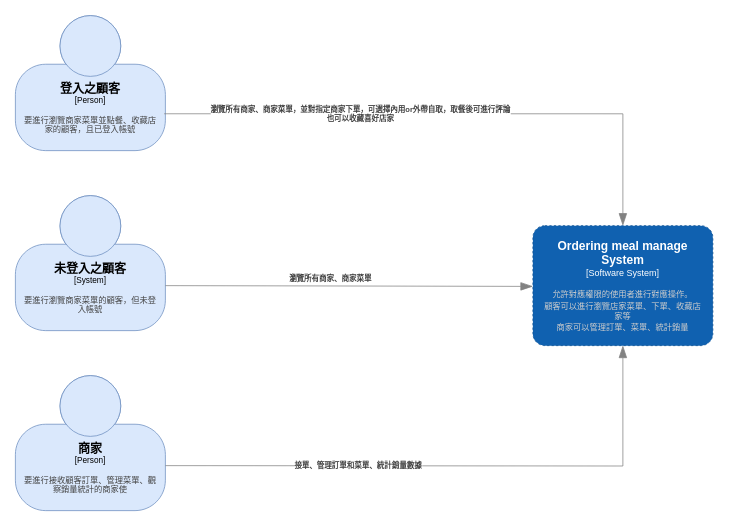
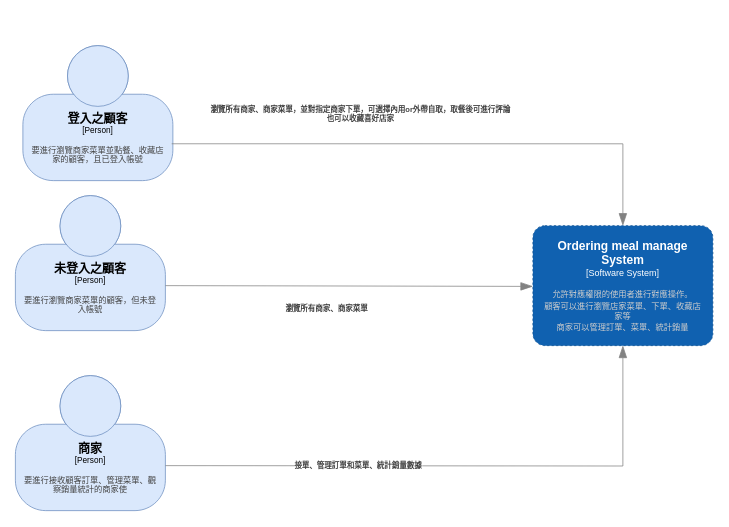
  <mxCell id="0" />
  <mxCell id="1" parent="0" />
  <mxCell id="2" value="&lt;font style=&quot;font-size: 16px&quot;&gt;&lt;b&gt;商家&lt;/b&gt;&lt;/font&gt;&lt;div&gt;[Person]&lt;/div&gt;&lt;br&gt;&lt;div &gt;&lt;font style=&quot;font-size: 11px&quot;&gt;&lt;font color=&quot;#444444&quot;&gt;要進行接收顧客訂單、管理菜單、觀察銷量統計的商家使&lt;/font&gt;&lt;/div&gt;" style="html=1;fontSize=11;dashed=0;whiteSpace=wrap;fillColor=#dae8fc;strokeColor=#6c8ebf;shape=mxgraph.c4.person2;align=center;metaEdit=1;points=[[0.5,0,0],[1,0.5,0],[1,0.75,0],[0.75,1,0],[0.5,1,0],[0.25,1,0],[0,0.75,0],[0,0.5,0]];resizable=0;spacingRight=10;spacingLeft=10;" parent="1" vertex="1"><mxGeometry x="20" y="500" width="200" height="180" as="geometry" /></mxCell>
- <mxCell id="3" value="&lt;font style=&quot;font-size: 16px&quot;&gt;&lt;b&gt;未登入之顧客&lt;/b&gt;&lt;/font&gt;&lt;div&gt;[System]&lt;/div&gt;&lt;br&gt;&lt;div &gt;&lt;font style=&quot;font-size: 11px&quot;&gt;&lt;font color=&quot;#444444&quot;&gt;要進行瀏覽商家菜單的顧客，但未登入帳號&lt;/font&gt;&lt;/div&gt;" style="html=1;fontSize=11;dashed=0;whiteSpace=wrap;fillColor=#dae8fc;strokeColor=#6c8ebf;shape=mxgraph.c4.person2;align=center;metaEdit=1;points=[[0.5,0,0],[1,0.5,0],[1,0.75,0],[0.75,1,0],[0.5,1,0],[0.25,1,0],[0,0.75,0],[0,0.5,0]];resizable=0;spacingRight=10;spacingLeft=10;" parent="1" vertex="1"><mxGeometry x="20" y="260" width="200" height="180" as="geometry" /></mxCell>
- <mxCell id="4" value="&lt;font style=&quot;font-size: 16px&quot;&gt;&lt;b&gt;登入之顧客&lt;/b&gt;&lt;/font&gt;&lt;div&gt;[Person]&lt;/div&gt;&lt;br&gt;&lt;div &gt;&lt;font style=&quot;font-size: 11px&quot;&gt;&lt;font color=&quot;#444444&quot;&gt;要進行瀏覽商家菜單並點餐、收藏店家的顧客，且已登入帳號&lt;/font&gt;&lt;/div&gt;" style="html=1;fontSize=11;dashed=0;whiteSpace=wrap;fillColor=#dae8fc;strokeColor=#6c8ebf;shape=mxgraph.c4.person2;align=center;metaEdit=1;points=[[0.5,0,0],[1,0.5,0],[1,0.75,0],[0.75,1,0],[0.5,1,0],[0.25,1,0],[0,0.75,0],[0,0.5,0]];resizable=0;spacingRight=10;spacingLeft=10;" parent="1" vertex="1"><mxGeometry x="20" y="20" width="200" height="180" as="geometry" /></mxCell>
+ <mxCell id="3" value="&lt;font style=&quot;font-size: 16px&quot;&gt;&lt;b&gt;未登入之顧客&lt;/b&gt;&lt;/font&gt;&lt;div&gt;[Person]&lt;/div&gt;&lt;br&gt;&lt;div &gt;&lt;font style=&quot;font-size: 11px&quot;&gt;&lt;font color=&quot;#444444&quot;&gt;要進行瀏覽商家菜單的顧客，但未登入帳號&lt;/font&gt;&lt;/div&gt;" style="html=1;fontSize=11;dashed=0;whiteSpace=wrap;fillColor=#dae8fc;strokeColor=#6c8ebf;shape=mxgraph.c4.person2;align=center;metaEdit=1;points=[[0.5,0,0],[1,0.5,0],[1,0.75,0],[0.75,1,0],[0.5,1,0],[0.25,1,0],[0,0.75,0],[0,0.5,0]];resizable=0;spacingRight=10;spacingLeft=10;" parent="1" vertex="1"><mxGeometry x="20" y="260" width="200" height="180" as="geometry" /></mxCell>
+ <mxCell id="4" value="&lt;font style=&quot;font-size: 16px&quot;&gt;&lt;b&gt;登入之顧客&lt;/b&gt;&lt;/font&gt;&lt;div&gt;[Person]&lt;/div&gt;&lt;br&gt;&lt;div &gt;&lt;font style=&quot;font-size: 11px&quot;&gt;&lt;font color=&quot;#444444&quot;&gt;要進行瀏覽商家菜單並點餐、收藏店家的顧客，且已登入帳號&lt;/font&gt;&lt;/div&gt;" style="html=1;fontSize=11;dashed=0;whiteSpace=wrap;fillColor=#dae8fc;strokeColor=#6c8ebf;shape=mxgraph.c4.person2;align=center;metaEdit=1;points=[[0.5,0,0],[1,0.5,0],[1,0.75,0],[0.75,1,0],[0.5,1,0],[0.25,1,0],[0,0.75,0],[0,0.5,0]];resizable=0;spacingRight=10;spacingLeft=10;" parent="1" vertex="1"><mxGeometry x="30" y="60" width="200" height="180" as="geometry" /></mxCell>
  <mxCell id="5" value="&lt;font style=&quot;font-size: 16px&quot;&gt;&lt;b&gt;Ordering meal manage System&lt;/b&gt;&lt;/font&gt;&lt;div&gt;[Software System]&lt;/div&gt;&lt;br&gt;&lt;div&gt;&lt;font style=&quot;font-size: 11px&quot;&gt;&lt;font color=&quot;#cccccc&quot;&gt;允許對應權限的使用者進行對應操作。&#10;顧客可以進行瀏覽店家菜單、下單、收藏店家等&#10;商家可以管理訂單、菜單、統計銷量&lt;/font&gt;&lt;/div&gt;" style="rounded=1;whiteSpace=wrap;html=1;labelBackgroundColor=none;fillColor=#1061B0;fontColor=#ffffff;align=center;arcSize=10;strokeColor=#0D5091;metaEdit=1;resizable=1;points=[[0.25,0,0],[0.5,0,0],[0.75,0,0],[1,0.25,0],[1,0.5,0],[1,0.75,0],[0.75,1,0],[0.5,1,0],[0.25,1,0],[0,0.75,0],[0,0.5,0],[0,0.25,0]];spacingRight=10;spacingLeft=10;imageHeight=34;spacingTop=10;spacingBottom=10;dashed=1;" parent="1" vertex="1"><mxGeometry x="710" y="300" width="240" height="160" as="geometry" /></mxCell>
  <mxCell id="6" value="&lt;div style=&quot;text-align: left&quot;&gt;&lt;div style=&quot;text-align: center&quot;&gt;&lt;b&gt;瀏覽所有商家、商家菜單&lt;/b&gt;&lt;/div&gt;" style="endArrow=blockThin;html=1;fontSize=10;fontColor=#404040;strokeWidth=1;endFill=1;strokeColor=#828282;elbow=vertical;metaEdit=1;endSize=14;startSize=14;jumpStyle=arc;jumpSize=16;rounded=0;edgeStyle=orthogonalEdgeStyle;exitX=0.992;exitY=0.727;exitDx=0;exitDy=0;exitPerimeter=0;" parent="1" source="4" target="5" edge="1"><mxGeometry x="-0.417" y="-219" width="240" relative="1" as="geometry"><mxPoint x="370" y="360" as="sourcePoint" /><mxPoint x="610" y="360" as="targetPoint" /><mxPoint as="offset" /></mxGeometry></mxCell>
  <mxCell id="7" value="&lt;div style=&quot;text-align: left&quot;&gt;&lt;div style=&quot;text-align: center&quot;&gt;&lt;b&gt;瀏覽所有商家、商家菜單，並對指定商家下單，可選擇內用or外帶自取，取餐後可進行評論&#10;也可以收藏喜好店家&lt;/b&gt;&lt;/div&gt;" style="endArrow=blockThin;html=1;fontSize=10;fontColor=#404040;strokeWidth=1;endFill=1;strokeColor=#828282;elbow=vertical;metaEdit=1;endSize=14;startSize=14;jumpStyle=arc;jumpSize=16;rounded=0;edgeStyle=orthogonalEdgeStyle;" parent="1" target="5" edge="1"><mxGeometry x="0.062" y="230" width="240" relative="1" as="geometry"><mxPoint x="220" y="380" as="sourcePoint" /><mxPoint x="460" y="380" as="targetPoint" /><mxPoint as="offset" /><Array as="points"><mxPoint x="220" y="381" /></Array></mxGeometry></mxCell>
  <mxCell id="8" value="&lt;div style=&quot;text-align: left&quot;&gt;&lt;div style=&quot;text-align: center&quot;&gt;&lt;b&gt;接單、管理訂單和菜單、統計銷量數據&lt;/b&gt;&lt;/div&gt;" style="endArrow=blockThin;html=1;fontSize=10;fontColor=#404040;strokeWidth=1;endFill=1;strokeColor=#828282;elbow=vertical;metaEdit=1;endSize=14;startSize=14;jumpStyle=arc;jumpSize=16;rounded=0;edgeStyle=orthogonalEdgeStyle;entryX=0.5;entryY=1;entryDx=0;entryDy=0;entryPerimeter=0;" parent="1" target="5" edge="1"><mxGeometry x="-0.334" width="240" relative="1" as="geometry"><mxPoint x="220" y="620" as="sourcePoint" /><mxPoint x="460" y="620" as="targetPoint" /><mxPoint as="offset" /></mxGeometry></mxCell>
